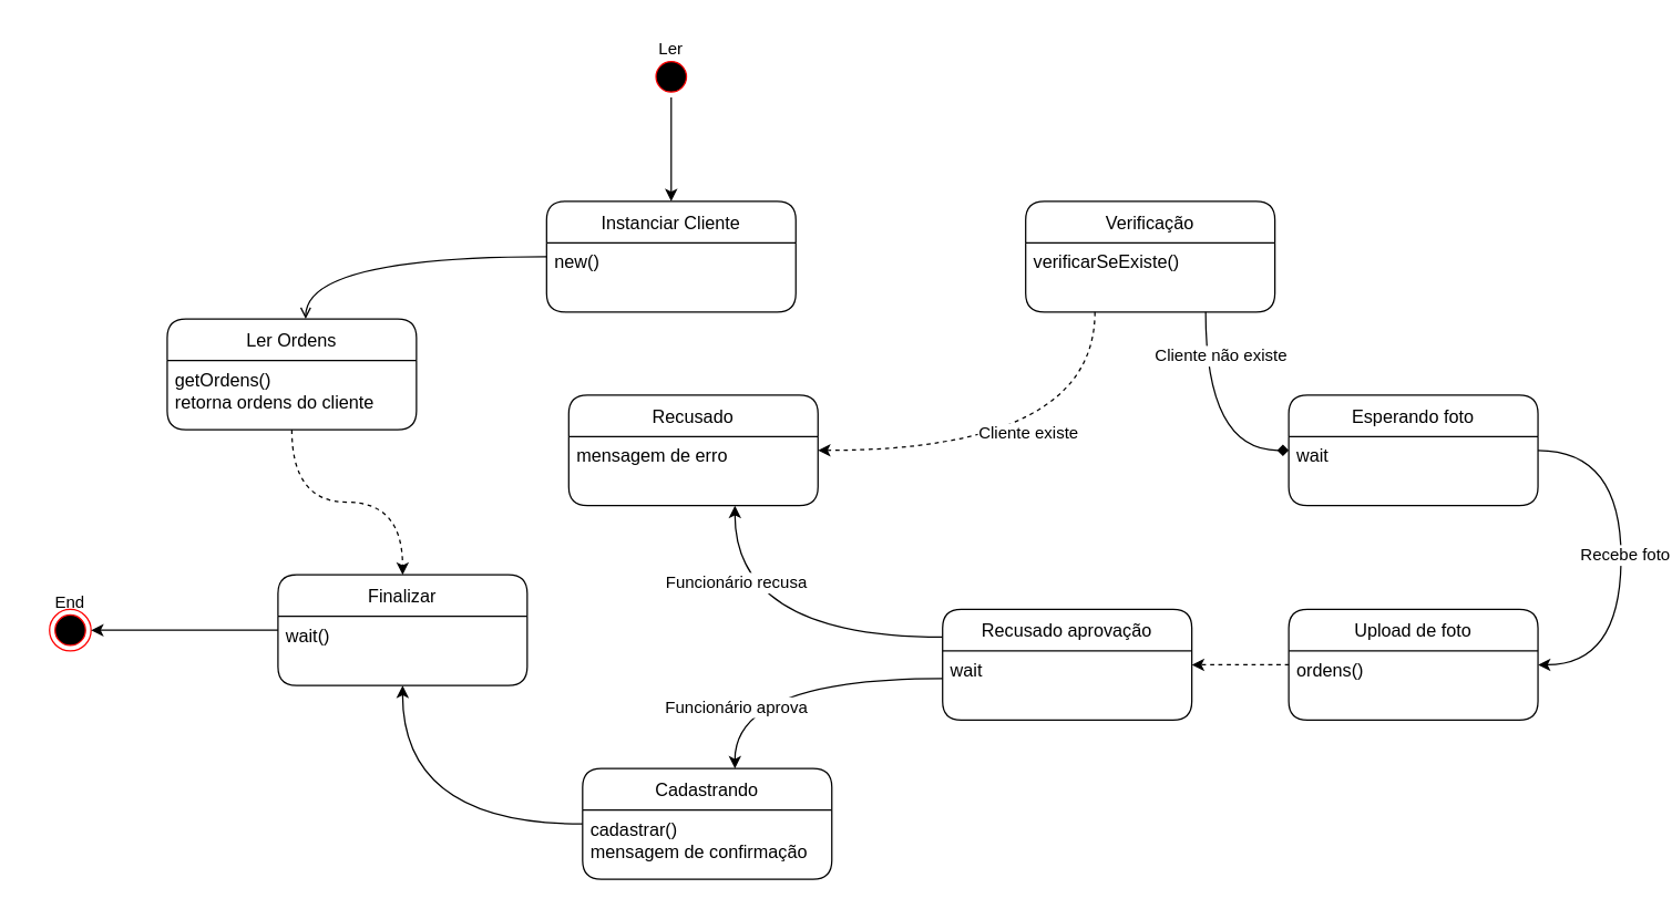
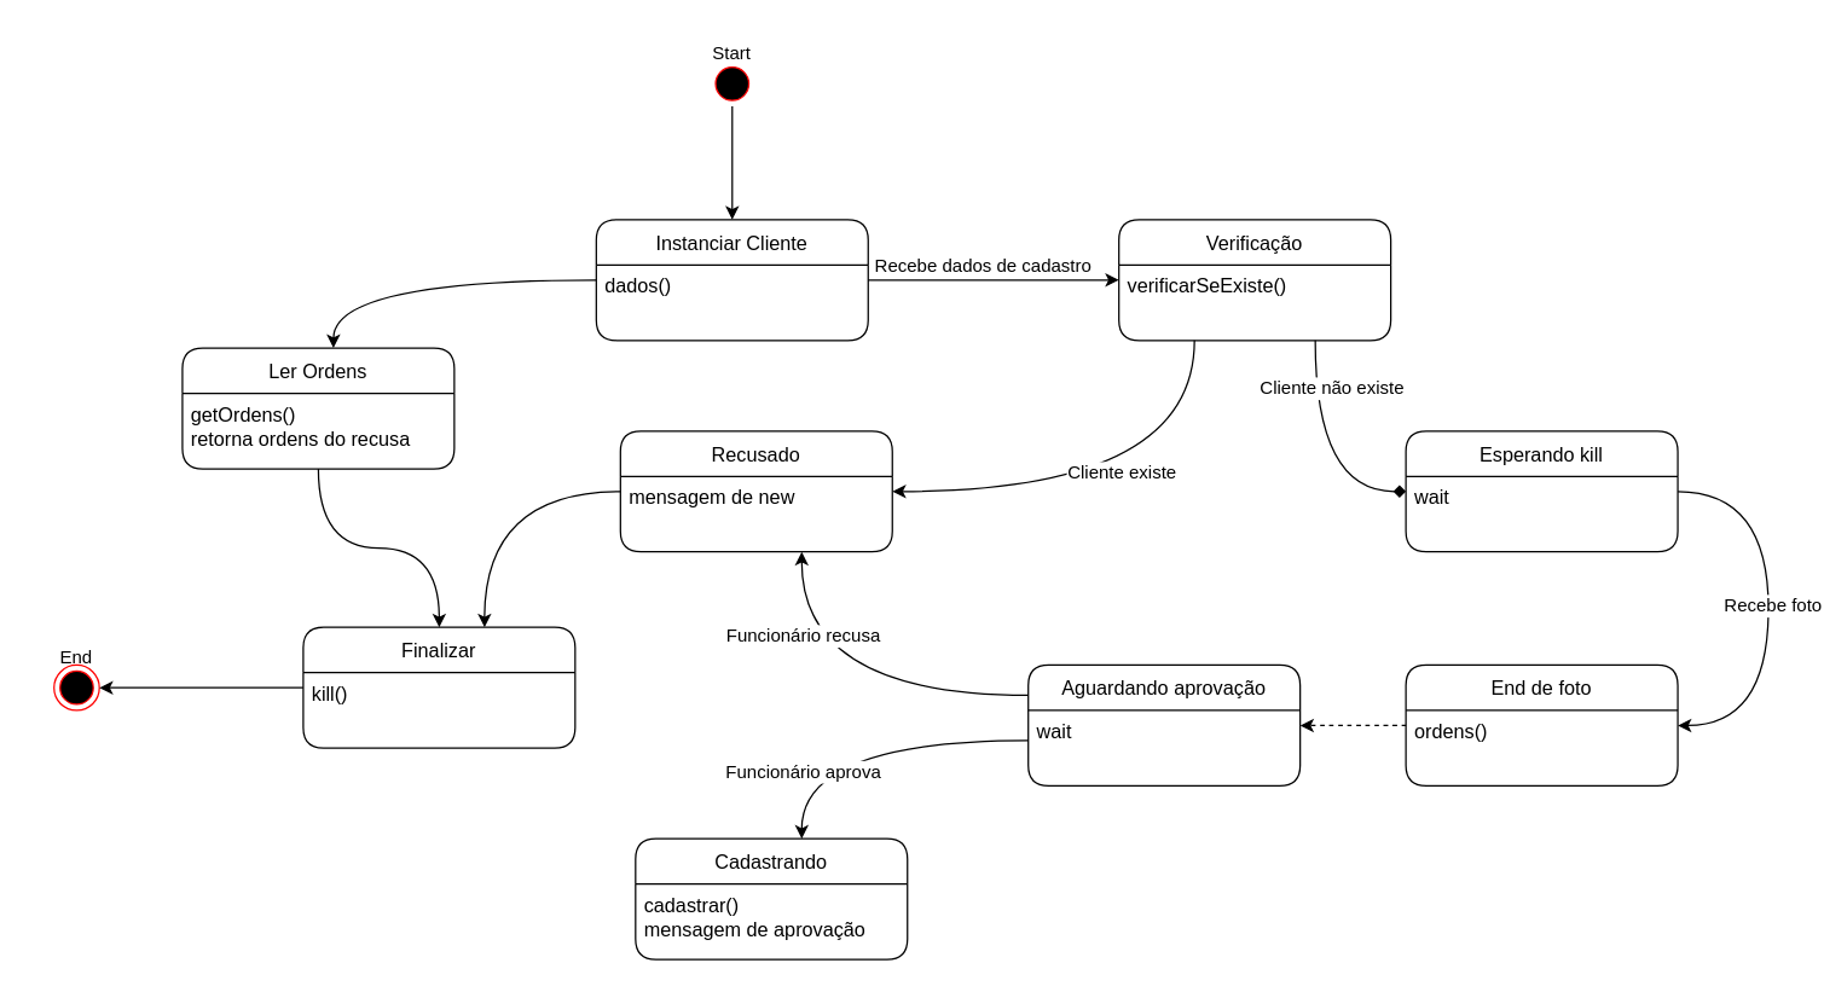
  <mxCell id="0" />
  <mxCell id="1" parent="0" />
- <mxCell id="4" style="edgeStyle=orthogonalEdgeStyle;rounded=0;orthogonalLoop=1;jettySize=auto;html=1;curved=1;endArrow=open;" edge="1" parent="1" source="5" target="43"><mxGeometry relative="1" as="geometry"><Array as="points"><mxPoint x="220" y="185" /></Array></mxGeometry></mxCell>
+ <mxCell id="2" style="edgeStyle=orthogonalEdgeStyle;rounded=0;orthogonalLoop=1;jettySize=auto;html=1;fontSize=12;" edge="1" parent="1" source="5" target="18"><mxGeometry relative="1" as="geometry"><mxPoint x="600" y="245" as="targetPoint" /></mxGeometry></mxCell>
+ <mxCell id="3" value="Recebe dados de cadastro" style="edgeLabel;html=1;align=center;verticalAlign=middle;resizable=0;points=[];fontSize=12;" vertex="1" connectable="0" parent="2"><mxGeometry x="0.196" y="-1" relative="1" as="geometry"><mxPoint x="-24" y="-11" as="offset" /></mxGeometry></mxCell>
+ <mxCell id="4" style="edgeStyle=orthogonalEdgeStyle;rounded=0;orthogonalLoop=1;jettySize=auto;html=1;curved=1;" edge="1" parent="1" source="5" target="43"><mxGeometry relative="1" as="geometry"><Array as="points"><mxPoint x="220" y="185" /></Array></mxGeometry></mxCell>
  <mxCell id="5" value="Instanciar Cliente" style="swimlane;fontStyle=0;childLayout=stackLayout;horizontal=1;startSize=30;horizontalStack=0;resizeParent=1;resizeParentMax=0;resizeLast=0;collapsible=1;marginBottom=0;rounded=1;fontSize=13;" vertex="1" parent="1"><mxGeometry x="394" y="145" width="180" height="80" as="geometry" /></mxCell>
- <mxCell id="6" value="new()" style="text;strokeColor=none;fillColor=none;align=left;verticalAlign=top;spacingLeft=4;spacingRight=4;overflow=hidden;points=[[0,0.5],[1,0.5]];portConstraint=eastwest;rotatable=0;fontSize=13;" vertex="1" parent="5"><mxGeometry y="30" width="180" height="50" as="geometry" /></mxCell>
+ <mxCell id="6" value="dados()" style="text;strokeColor=none;fillColor=none;align=left;verticalAlign=top;spacingLeft=4;spacingRight=4;overflow=hidden;points=[[0,0.5],[1,0.5]];portConstraint=eastwest;rotatable=0;fontSize=13;" vertex="1" parent="5"><mxGeometry y="30" width="180" height="50" as="geometry" /></mxCell>
  <mxCell id="7" value="" style="group" vertex="1" connectable="0" parent="1"><mxGeometry x="454" y="20" width="60" height="50" as="geometry" /></mxCell>
  <mxCell id="8" value="" style="ellipse;html=1;shape=startState;fillColor=#000000;strokeColor=#ff0000;rounded=1;" vertex="1" parent="7"><mxGeometry x="15" y="20" width="30" height="30" as="geometry" /></mxCell>
- <mxCell id="9" value="Ler" style="text;html=1;strokeColor=none;fillColor=none;align=center;verticalAlign=middle;whiteSpace=wrap;rounded=0;" vertex="1" parent="7"><mxGeometry width="60" height="30" as="geometry" /></mxCell>
+ <mxCell id="9" value="Start" style="text;html=1;strokeColor=none;fillColor=none;align=center;verticalAlign=middle;whiteSpace=wrap;rounded=0;" vertex="1" parent="7"><mxGeometry width="60" height="30" as="geometry" /></mxCell>
  <mxCell id="10" value="" style="group" vertex="1" connectable="0" parent="1"><mxGeometry x="20" y="420" width="60" height="50" as="geometry" /></mxCell>
  <mxCell id="11" value="" style="ellipse;html=1;shape=endState;fillColor=#000000;strokeColor=#ff0000;rounded=1;" vertex="1" parent="10"><mxGeometry x="15" y="20" width="30" height="30" as="geometry" /></mxCell>
  <mxCell id="12" value="End" style="text;html=1;strokeColor=none;fillColor=none;align=center;verticalAlign=middle;whiteSpace=wrap;rounded=0;" vertex="1" parent="10"><mxGeometry width="60" height="30" as="geometry" /></mxCell>
  <mxCell id="13" style="edgeStyle=orthogonalEdgeStyle;rounded=0;orthogonalLoop=1;jettySize=auto;html=1;" edge="1" parent="1" source="8" target="5"><mxGeometry relative="1" as="geometry" /></mxCell>
- <mxCell id="14" style="edgeStyle=orthogonalEdgeStyle;rounded=0;orthogonalLoop=1;jettySize=auto;html=1;fontSize=12;curved=1;dashed=1;" edge="1" parent="1" source="18" target="21"><mxGeometry relative="1" as="geometry"><Array as="points"><mxPoint x="790" y="325" /></Array></mxGeometry></mxCell>
+ <mxCell id="14" style="edgeStyle=orthogonalEdgeStyle;rounded=0;orthogonalLoop=1;jettySize=auto;html=1;fontSize=12;curved=1;" edge="1" parent="1" source="18" target="21"><mxGeometry relative="1" as="geometry"><Array as="points"><mxPoint x="790" y="325" /></Array></mxGeometry></mxCell>
  <mxCell id="15" value="Cliente existe" style="edgeLabel;html=1;align=center;verticalAlign=middle;resizable=0;points=[];fontSize=12;" vertex="1" connectable="0" parent="14"><mxGeometry x="-0.204" y="10" relative="1" as="geometry"><mxPoint x="-30" y="-23" as="offset" /></mxGeometry></mxCell>
  <mxCell id="16" style="edgeStyle=orthogonalEdgeStyle;curved=1;rounded=0;orthogonalLoop=1;jettySize=auto;html=1;fontSize=12;endArrow=diamond;" edge="1" parent="1" source="18" target="25"><mxGeometry relative="1" as="geometry"><Array as="points"><mxPoint x="870" y="325" /></Array></mxGeometry></mxCell>
  <mxCell id="17" value="Cliente não existe" style="edgeLabel;html=1;align=center;verticalAlign=middle;resizable=0;points=[];fontSize=12;" vertex="1" connectable="0" parent="16"><mxGeometry x="-0.526" y="-9" relative="1" as="geometry"><mxPoint x="19" y="-7" as="offset" /></mxGeometry></mxCell>
  <mxCell id="18" value="Verificação" style="swimlane;fontStyle=0;childLayout=stackLayout;horizontal=1;startSize=30;horizontalStack=0;resizeParent=1;resizeParentMax=0;resizeLast=0;collapsible=1;marginBottom=0;rounded=1;fontSize=13;" vertex="1" parent="1"><mxGeometry x="740" y="145" width="180" height="80" as="geometry" /></mxCell>
  <mxCell id="19" value="verificarSeExiste()" style="text;strokeColor=none;fillColor=none;align=left;verticalAlign=top;spacingLeft=4;spacingRight=4;overflow=hidden;points=[[0,0.5],[1,0.5]];portConstraint=eastwest;rotatable=0;fontSize=13;" vertex="1" parent="18"><mxGeometry y="30" width="180" height="50" as="geometry" /></mxCell>
+ <mxCell id="20" style="edgeStyle=orthogonalEdgeStyle;curved=1;rounded=0;orthogonalLoop=1;jettySize=auto;html=1;fontSize=12;" edge="1" parent="1" source="21" target="38"><mxGeometry relative="1" as="geometry"><Array as="points"><mxPoint x="320" y="325" /></Array></mxGeometry></mxCell>
  <mxCell id="21" value="Recusado" style="swimlane;fontStyle=0;childLayout=stackLayout;horizontal=1;startSize=30;horizontalStack=0;resizeParent=1;resizeParentMax=0;resizeLast=0;collapsible=1;marginBottom=0;rounded=1;fontSize=13;" vertex="1" parent="1"><mxGeometry x="410" y="285" width="180" height="80" as="geometry" /></mxCell>
- <mxCell id="22" value="mensagem de erro&#10;" style="text;strokeColor=none;fillColor=none;align=left;verticalAlign=top;spacingLeft=4;spacingRight=4;overflow=hidden;points=[[0,0.5],[1,0.5]];portConstraint=eastwest;rotatable=0;fontSize=13;" vertex="1" parent="21"><mxGeometry y="30" width="180" height="50" as="geometry" /></mxCell>
+ <mxCell id="22" value="mensagem de new&#10;" style="text;strokeColor=none;fillColor=none;align=left;verticalAlign=top;spacingLeft=4;spacingRight=4;overflow=hidden;points=[[0,0.5],[1,0.5]];portConstraint=eastwest;rotatable=0;fontSize=13;" vertex="1" parent="21"><mxGeometry y="30" width="180" height="50" as="geometry" /></mxCell>
  <mxCell id="23" style="edgeStyle=orthogonalEdgeStyle;rounded=0;orthogonalLoop=1;jettySize=auto;html=1;fontSize=12;curved=1;" edge="1" parent="1" source="25" target="28"><mxGeometry relative="1" as="geometry"><Array as="points"><mxPoint x="1170" y="325" /><mxPoint x="1170" y="480" /></Array></mxGeometry></mxCell>
  <mxCell id="24" value="Recebe foto" style="edgeLabel;html=1;align=center;verticalAlign=middle;resizable=0;points=[];fontSize=12;" vertex="1" connectable="0" parent="23"><mxGeometry x="-0.119" y="-1" relative="1" as="geometry"><mxPoint x="3" y="14" as="offset" /></mxGeometry></mxCell>
- <mxCell id="25" value="Esperando foto" style="swimlane;fontStyle=0;childLayout=stackLayout;horizontal=1;startSize=30;horizontalStack=0;resizeParent=1;resizeParentMax=0;resizeLast=0;collapsible=1;marginBottom=0;rounded=1;fontSize=13;" vertex="1" parent="1"><mxGeometry x="930" y="285" width="180" height="80" as="geometry" /></mxCell>
+ <mxCell id="25" value="Esperando kill" style="swimlane;fontStyle=0;childLayout=stackLayout;horizontal=1;startSize=30;horizontalStack=0;resizeParent=1;resizeParentMax=0;resizeLast=0;collapsible=1;marginBottom=0;rounded=1;fontSize=13;" vertex="1" parent="1"><mxGeometry x="930" y="285" width="180" height="80" as="geometry" /></mxCell>
  <mxCell id="26" value="wait" style="text;strokeColor=none;fillColor=none;align=left;verticalAlign=top;spacingLeft=4;spacingRight=4;overflow=hidden;points=[[0,0.5],[1,0.5]];portConstraint=eastwest;rotatable=0;fontSize=13;" vertex="1" parent="25"><mxGeometry y="30" width="180" height="50" as="geometry" /></mxCell>
  <mxCell id="27" style="edgeStyle=orthogonalEdgeStyle;curved=1;rounded=0;orthogonalLoop=1;jettySize=auto;html=1;fontSize=12;dashed=1;" edge="1" parent="1" source="28" target="32"><mxGeometry relative="1" as="geometry" /></mxCell>
- <mxCell id="28" value="Upload de foto" style="swimlane;fontStyle=0;childLayout=stackLayout;horizontal=1;startSize=30;horizontalStack=0;resizeParent=1;resizeParentMax=0;resizeLast=0;collapsible=1;marginBottom=0;rounded=1;fontSize=13;" vertex="1" parent="1"><mxGeometry x="930" y="440" width="180" height="80" as="geometry" /></mxCell>
+ <mxCell id="28" value="End de foto" style="swimlane;fontStyle=0;childLayout=stackLayout;horizontal=1;startSize=30;horizontalStack=0;resizeParent=1;resizeParentMax=0;resizeLast=0;collapsible=1;marginBottom=0;rounded=1;fontSize=13;" vertex="1" parent="1"><mxGeometry x="930" y="440" width="180" height="80" as="geometry" /></mxCell>
  <mxCell id="29" value="ordens()" style="text;strokeColor=none;fillColor=none;align=left;verticalAlign=top;spacingLeft=4;spacingRight=4;overflow=hidden;points=[[0,0.5],[1,0.5]];portConstraint=eastwest;rotatable=0;fontSize=13;" vertex="1" parent="28"><mxGeometry y="30" width="180" height="50" as="geometry" /></mxCell>
  <mxCell id="30" style="edgeStyle=orthogonalEdgeStyle;curved=1;rounded=0;orthogonalLoop=1;jettySize=auto;html=1;fontSize=12;" edge="1" parent="1" source="32" target="21"><mxGeometry relative="1" as="geometry"><Array as="points"><mxPoint x="530" y="460" /></Array></mxGeometry></mxCell>
  <mxCell id="31" value="Funcionário recusa" style="edgeLabel;html=1;align=center;verticalAlign=middle;resizable=0;points=[];fontSize=12;" vertex="1" connectable="0" parent="30"><mxGeometry x="0.319" y="-15" relative="1" as="geometry"><mxPoint x="-15" y="-28" as="offset" /></mxGeometry></mxCell>
- <mxCell id="32" value="Recusado aprovação" style="swimlane;fontStyle=0;childLayout=stackLayout;horizontal=1;startSize=30;horizontalStack=0;resizeParent=1;resizeParentMax=0;resizeLast=0;collapsible=1;marginBottom=0;rounded=1;fontSize=13;" vertex="1" parent="1"><mxGeometry x="680" y="440" width="180" height="80" as="geometry" /></mxCell>
+ <mxCell id="32" value="Aguardando aprovação" style="swimlane;fontStyle=0;childLayout=stackLayout;horizontal=1;startSize=30;horizontalStack=0;resizeParent=1;resizeParentMax=0;resizeLast=0;collapsible=1;marginBottom=0;rounded=1;fontSize=13;" vertex="1" parent="1"><mxGeometry x="680" y="440" width="180" height="80" as="geometry" /></mxCell>
  <mxCell id="33" value="wait" style="text;strokeColor=none;fillColor=none;align=left;verticalAlign=top;spacingLeft=4;spacingRight=4;overflow=hidden;points=[[0,0.5],[1,0.5]];portConstraint=eastwest;rotatable=0;fontSize=13;" vertex="1" parent="32"><mxGeometry y="30" width="180" height="50" as="geometry" /></mxCell>
- <mxCell id="34" style="edgeStyle=orthogonalEdgeStyle;curved=1;rounded=0;orthogonalLoop=1;jettySize=auto;html=1;fontSize=12;" edge="1" parent="1" source="35" target="38"><mxGeometry relative="1" as="geometry" /></mxCell>
  <mxCell id="35" value="Cadastrando" style="swimlane;fontStyle=0;childLayout=stackLayout;horizontal=1;startSize=30;horizontalStack=0;resizeParent=1;resizeParentMax=0;resizeLast=0;collapsible=1;marginBottom=0;rounded=1;fontSize=13;" vertex="1" parent="1"><mxGeometry x="420" y="555" width="180" height="80" as="geometry" /></mxCell>
- <mxCell id="36" value="cadastrar()&#10;mensagem de confirmação" style="text;strokeColor=none;fillColor=none;align=left;verticalAlign=top;spacingLeft=4;spacingRight=4;overflow=hidden;points=[[0,0.5],[1,0.5]];portConstraint=eastwest;rotatable=0;fontSize=13;" vertex="1" parent="35"><mxGeometry y="30" width="180" height="50" as="geometry" /></mxCell>
+ <mxCell id="36" value="cadastrar()&#10;mensagem de aprovação" style="text;strokeColor=none;fillColor=none;align=left;verticalAlign=top;spacingLeft=4;spacingRight=4;overflow=hidden;points=[[0,0.5],[1,0.5]];portConstraint=eastwest;rotatable=0;fontSize=13;" vertex="1" parent="35"><mxGeometry y="30" width="180" height="50" as="geometry" /></mxCell>
  <mxCell id="37" style="edgeStyle=orthogonalEdgeStyle;curved=1;rounded=0;orthogonalLoop=1;jettySize=auto;html=1;fontSize=12;" edge="1" parent="1" source="38" target="11"><mxGeometry relative="1" as="geometry" /></mxCell>
  <mxCell id="38" value="Finalizar" style="swimlane;fontStyle=0;childLayout=stackLayout;horizontal=1;startSize=30;horizontalStack=0;resizeParent=1;resizeParentMax=0;resizeLast=0;collapsible=1;marginBottom=0;rounded=1;fontSize=13;" vertex="1" parent="1"><mxGeometry x="200" y="415" width="180" height="80" as="geometry" /></mxCell>
- <mxCell id="39" value="wait()" style="text;strokeColor=none;fillColor=none;align=left;verticalAlign=top;spacingLeft=4;spacingRight=4;overflow=hidden;points=[[0,0.5],[1,0.5]];portConstraint=eastwest;rotatable=0;fontSize=13;" vertex="1" parent="38"><mxGeometry y="30" width="180" height="50" as="geometry" /></mxCell>
+ <mxCell id="39" value="kill()" style="text;strokeColor=none;fillColor=none;align=left;verticalAlign=top;spacingLeft=4;spacingRight=4;overflow=hidden;points=[[0,0.5],[1,0.5]];portConstraint=eastwest;rotatable=0;fontSize=13;" vertex="1" parent="38"><mxGeometry y="30" width="180" height="50" as="geometry" /></mxCell>
  <mxCell id="40" style="edgeStyle=orthogonalEdgeStyle;curved=1;rounded=0;orthogonalLoop=1;jettySize=auto;html=1;fontSize=12;" edge="1" parent="1" source="33" target="35"><mxGeometry relative="1" as="geometry"><Array as="points"><mxPoint x="530" y="490" /></Array></mxGeometry></mxCell>
  <mxCell id="41" value="Funcionário aprova" style="edgeLabel;html=1;align=center;verticalAlign=middle;resizable=0;points=[];fontSize=12;" vertex="1" connectable="0" parent="40"><mxGeometry x="-0.468" y="3" relative="1" as="geometry"><mxPoint x="-93" y="17" as="offset" /></mxGeometry></mxCell>
- <mxCell id="42" style="edgeStyle=orthogonalEdgeStyle;curved=1;rounded=0;orthogonalLoop=1;jettySize=auto;html=1;dashed=1;" edge="1" parent="1" source="43" target="38"><mxGeometry relative="1" as="geometry" /></mxCell>
+ <mxCell id="42" style="edgeStyle=orthogonalEdgeStyle;curved=1;rounded=0;orthogonalLoop=1;jettySize=auto;html=1;" edge="1" parent="1" source="43" target="38"><mxGeometry relative="1" as="geometry" /></mxCell>
  <mxCell id="43" value="Ler Ordens" style="swimlane;fontStyle=0;childLayout=stackLayout;horizontal=1;startSize=30;horizontalStack=0;resizeParent=1;resizeParentMax=0;resizeLast=0;collapsible=1;marginBottom=0;rounded=1;fontSize=13;" vertex="1" parent="1"><mxGeometry x="120" y="230" width="180" height="80" as="geometry" /></mxCell>
- <mxCell id="44" value="getOrdens()&#10;retorna ordens do cliente" style="text;strokeColor=none;fillColor=none;align=left;verticalAlign=top;spacingLeft=4;spacingRight=4;overflow=hidden;points=[[0,0.5],[1,0.5]];portConstraint=eastwest;rotatable=0;fontSize=13;" vertex="1" parent="43"><mxGeometry y="30" width="180" height="50" as="geometry" /></mxCell>
+ <mxCell id="44" value="getOrdens()&#10;retorna ordens do recusa" style="text;strokeColor=none;fillColor=none;align=left;verticalAlign=top;spacingLeft=4;spacingRight=4;overflow=hidden;points=[[0,0.5],[1,0.5]];portConstraint=eastwest;rotatable=0;fontSize=13;" vertex="1" parent="43"><mxGeometry y="30" width="180" height="50" as="geometry" /></mxCell>
